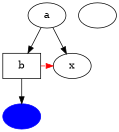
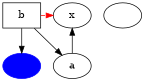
  digraph {
    b [shape=box]
    x
    n3 [color=blue fontcolor=red fontname="Palatino-Italic" fontsize=340282366920938463463374607431768211433 label="hello\nworld" style=filled]
    a
    "󠁬"
    subgraph sub_1 {
      rank=same
      b
      x
    }
    b -> x [color=red style=dashed]
    b -> n3
-   a -> b
+   b -> a
    a -> x
  }
